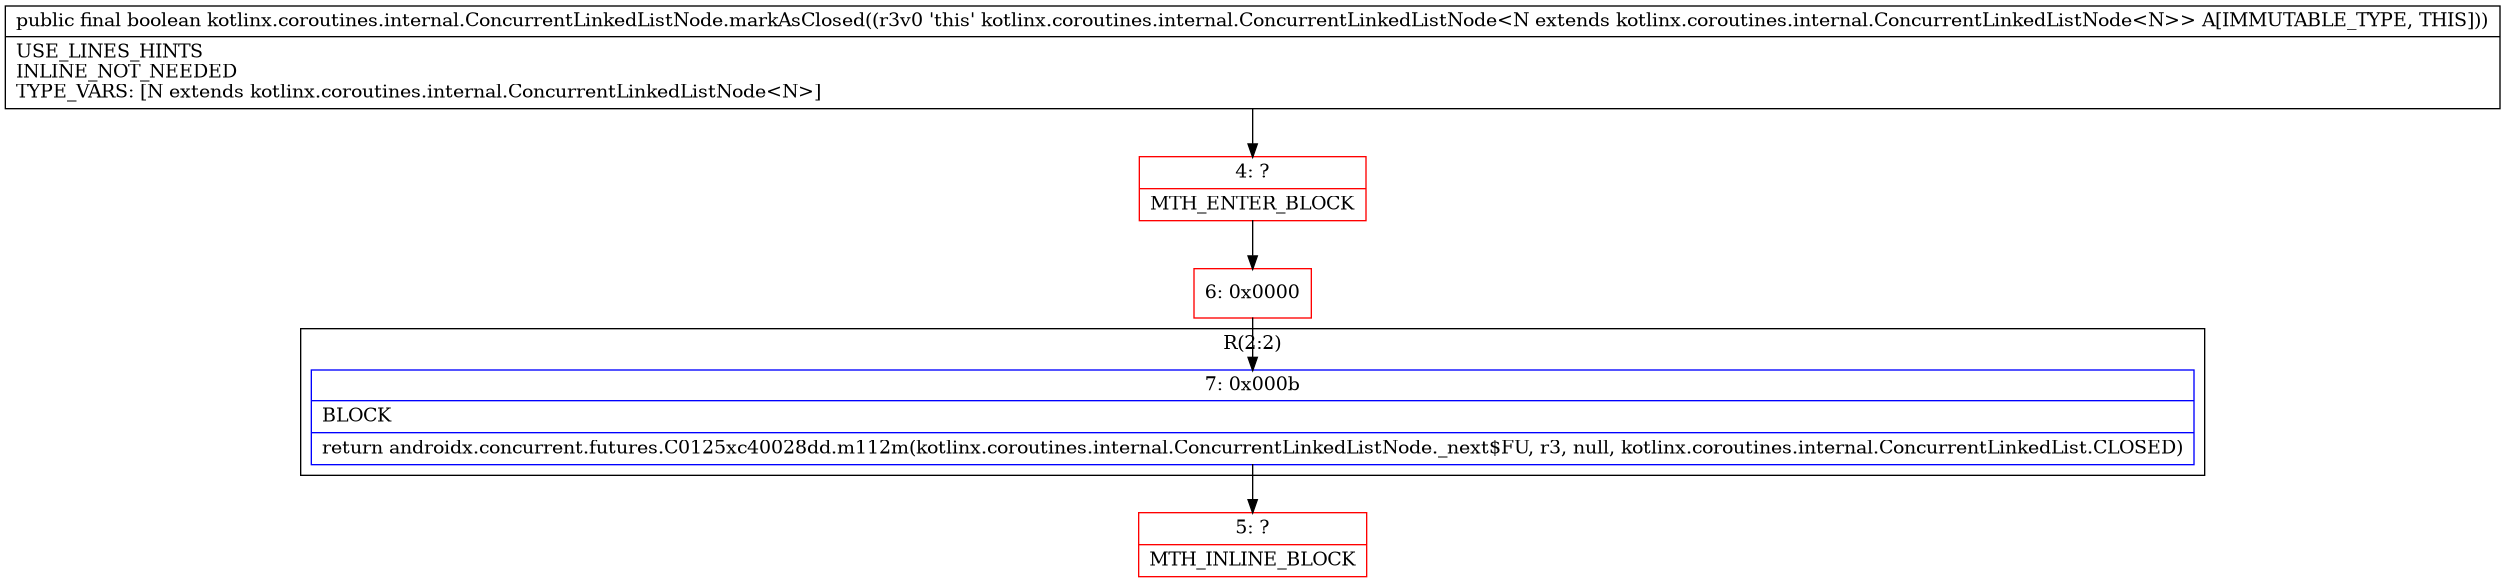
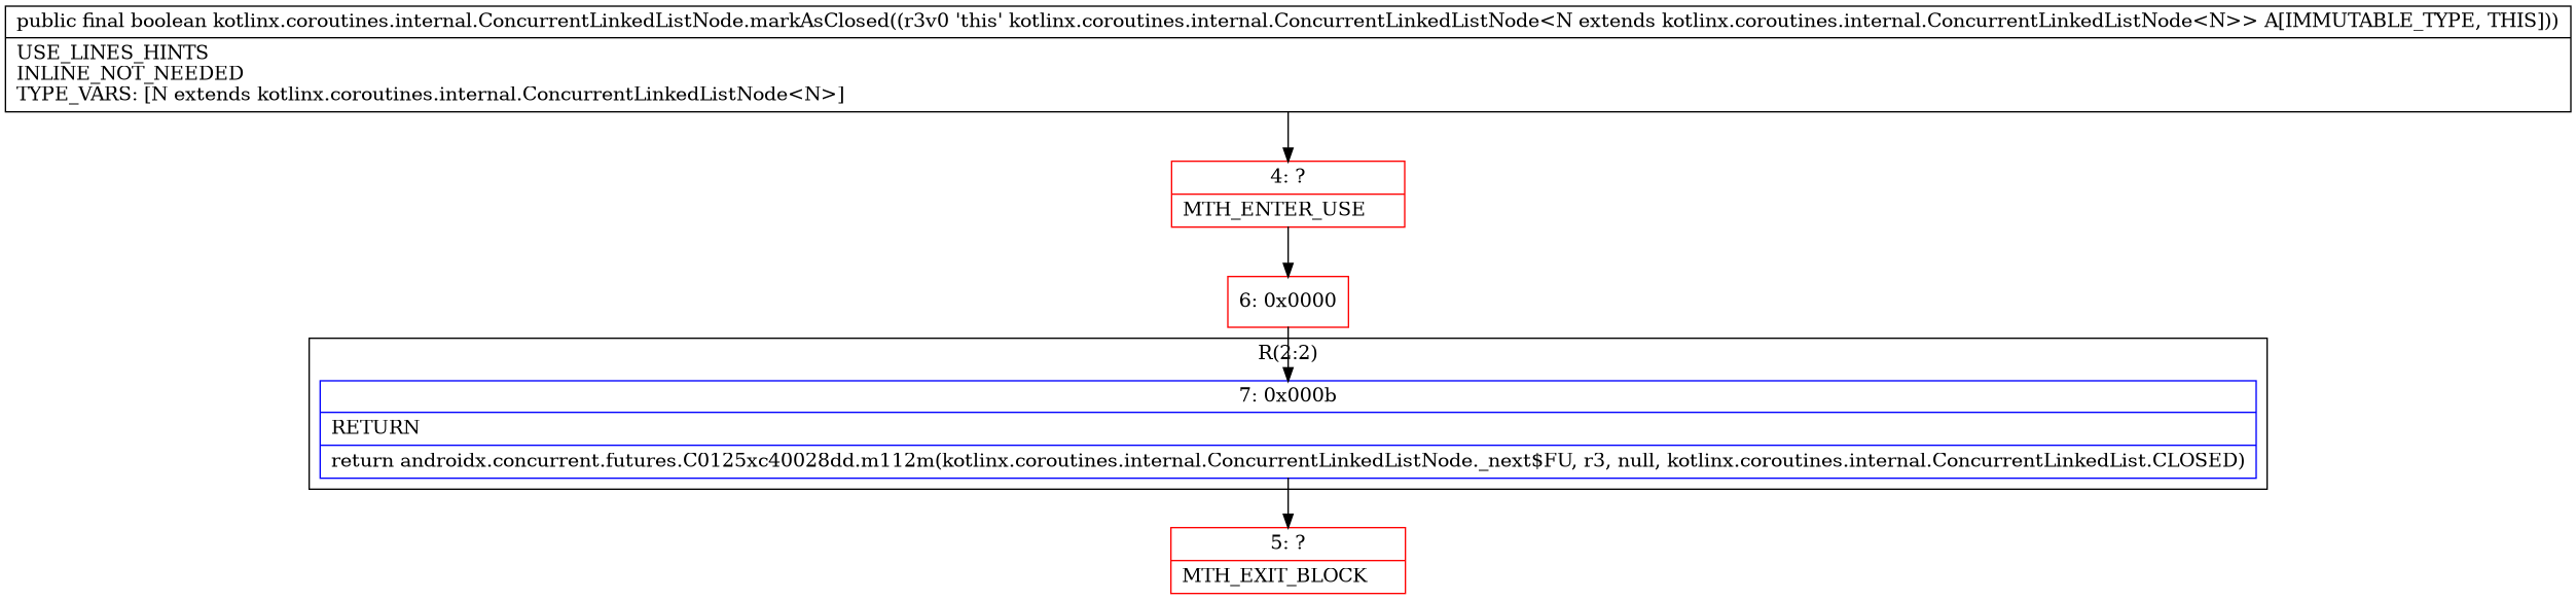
  digraph {
    fontname="DejaVu Serif"
    node [color=red fontname="DejaVu Serif" shape=record]
    edge [fontname="DejaVu Serif"]
-   n1 [color=blue label="{7\:\ 0x000b|BLOCK\l|return androidx.concurrent.futures.C0125xc40028dd.m112m(kotlinx.coroutines.internal.ConcurrentLinkedListNode._next$FU, r3, null, kotlinx.coroutines.internal.ConcurrentLinkedList.CLOSED)\l}"]
-   n2 [label="{5\:\ ?|MTH_INLINE_BLOCK\l}"]
-   n3 [label="{4\:\ ?|MTH_ENTER_BLOCK\l}"]
+   n1 [color=blue label="{7\:\ 0x000b|RETURN\l|return androidx.concurrent.futures.C0125xc40028dd.m112m(kotlinx.coroutines.internal.ConcurrentLinkedListNode._next$FU, r3, null, kotlinx.coroutines.internal.ConcurrentLinkedList.CLOSED)\l}"]
+   n2 [label="{5\:\ ?|MTH_EXIT_BLOCK\l}"]
+   n3 [label="{4\:\ ?|MTH_ENTER_USE\l}"]
    n4 [label="{6\:\ 0x0000}"]
    n5 [label="{public final boolean kotlinx.coroutines.internal.ConcurrentLinkedListNode.markAsClosed((r3v0 'this' kotlinx.coroutines.internal.ConcurrentLinkedListNode\<N extends kotlinx.coroutines.internal.ConcurrentLinkedListNode\<N\>\> A[IMMUTABLE_TYPE, THIS]))  | USE_LINES_HINTS\lINLINE_NOT_NEEDED\lTYPE_VARS: [N extends kotlinx.coroutines.internal.ConcurrentLinkedListNode\<N\>]\l}" color=""]
    subgraph cluster_1 {
      label="R(2:2)"
      n1
    }
    n1 -> n2
    n3 -> n4
    n4 -> n1
    n5 -> n3
  }
